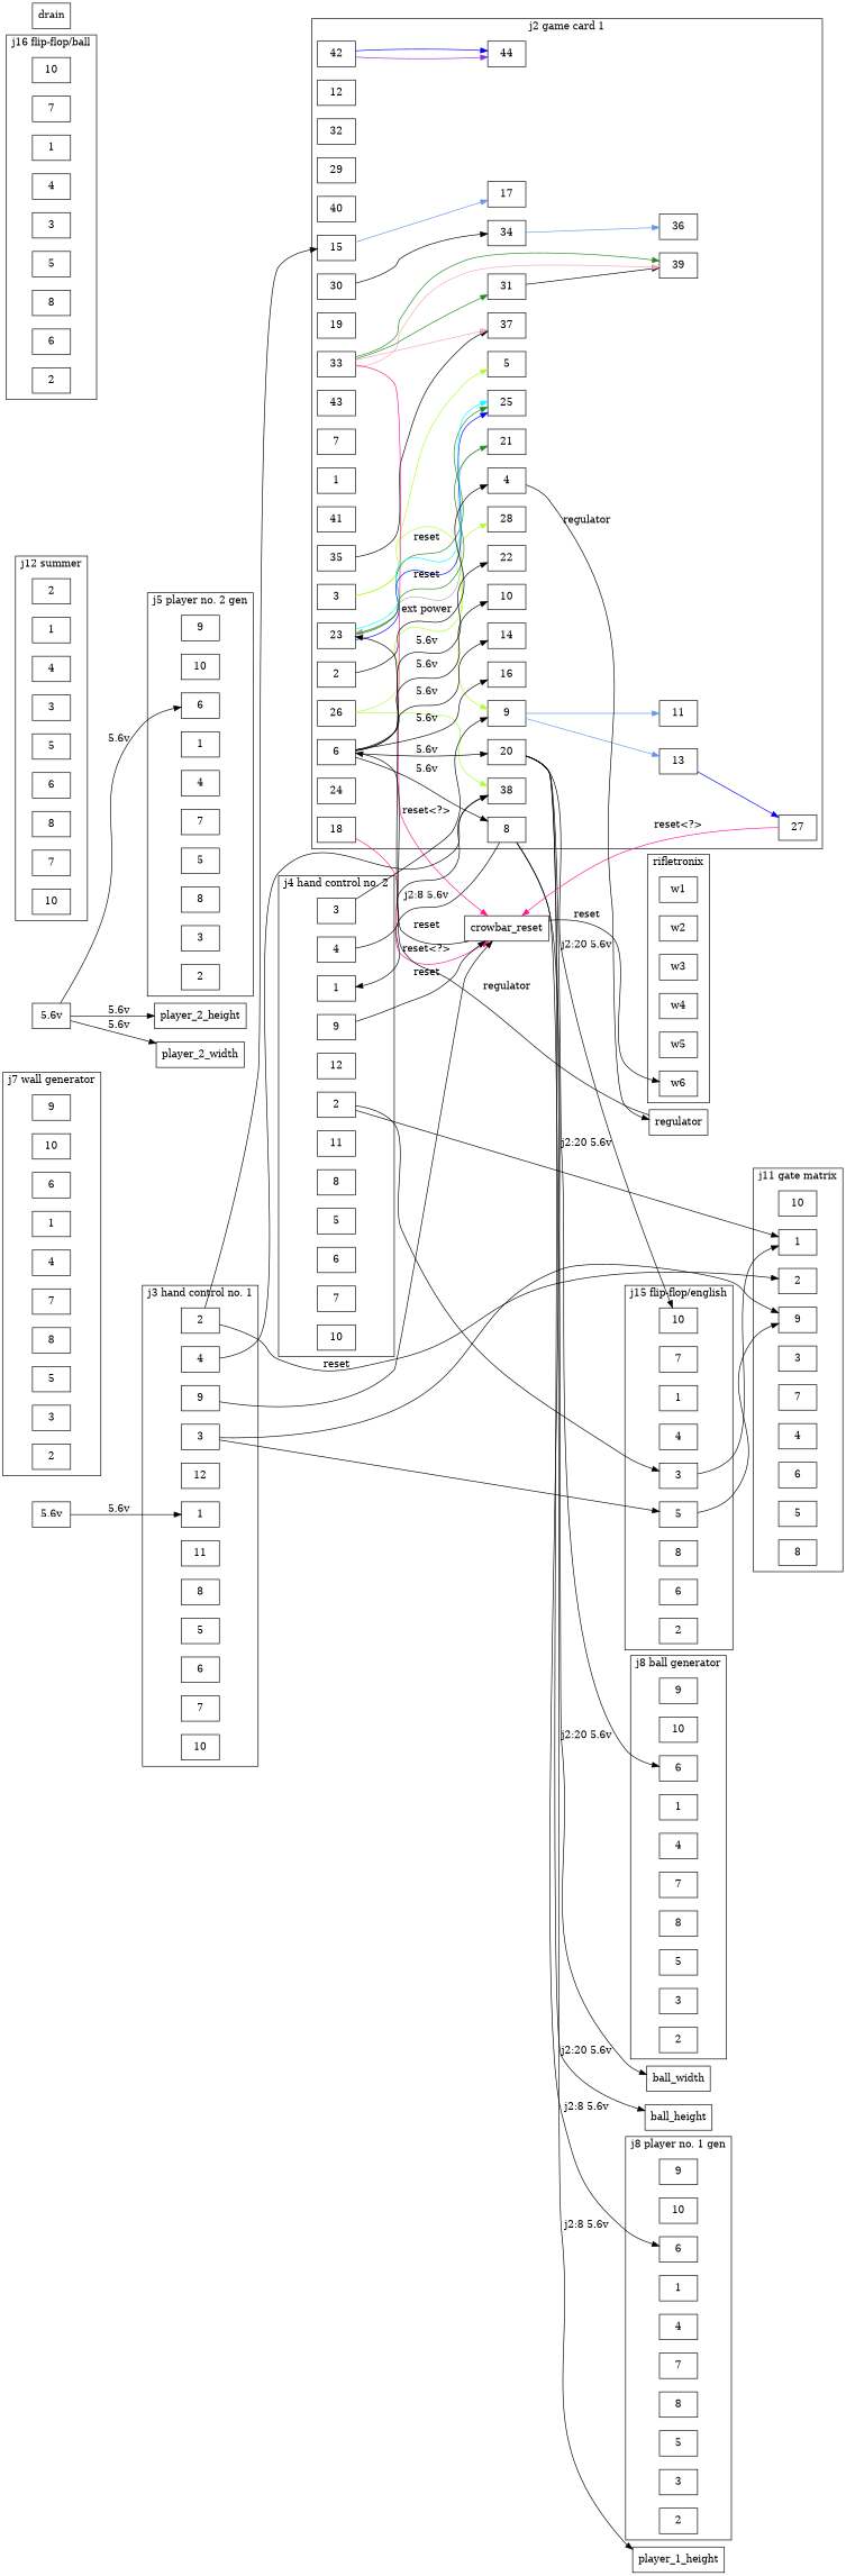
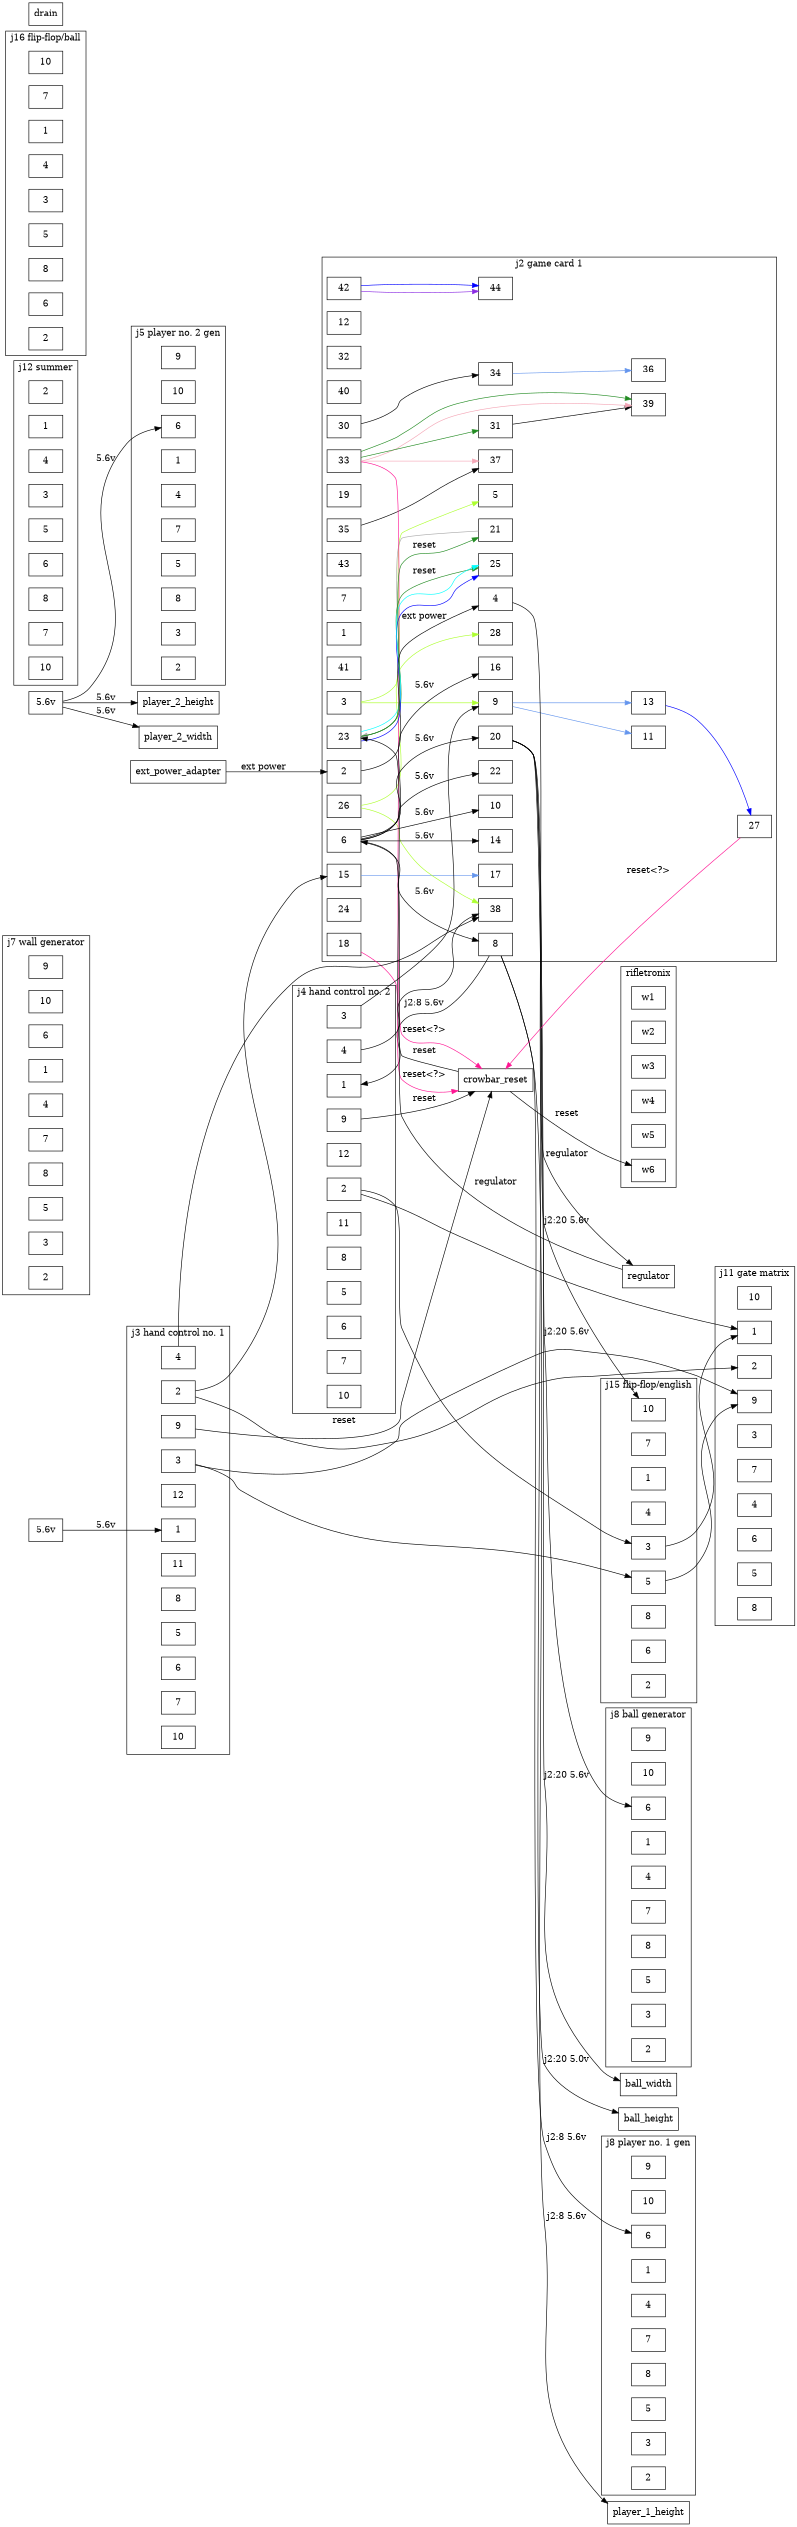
  digraph {
    rankdir=LR
    node [shape=record]
    n1 [label=9]
    n2 [label=38]
    n3 [label=28]
    n4 [label=42]
    n5 [label=12]
    n6 [label=16]
    n7 [label=44]
    n8 [label=34]
    n9 [label=32]
    n10 [label=20]
-   n11 [label=29]
    n12 [label=40]
    n13 [label=25]
    n14 [label=15]
    n15 [label=3]
    n16 [label=14]
    n17 [label=10]
    n18 [label=8]
    n19 [label=19]
    n20 [label=5]
    n21 [label=21]
    n22 [label=13]
    n23 [label=37]
    n24 [label=39]
    n25 [label=26]
    n26 [label=43]
    n27 [label=7]
    n28 [label=1]
    n29 [label=41]
    n30 [label=31]
    n31 [label=35]
    n32 [label=30]
    n33 [label=36]
    n34 [label=22]
    n35 [label=17]
    n36 [label=11]
    n37 [label=18]
    n38 [label=33]
    n39 [label=27]
    n40 [label=23]
    n41 [label=6]
    n42 [label=4]
    n43 [label=24]
    n44 [label=2]
    n45 [label=9]
    n46 [label=3]
    n47 [label=2]
    n48 [label=4]
    n49 [label=12]
    n50 [label=1]
    n51 [label=11]
    n52 [label=8]
    n53 [label=5]
    n54 [label=6]
    n55 [label=7]
    n56 [label=10]
    n57 [label=9]
    n58 [label=3]
    n59 [label=2]
    n60 [label=4]
    n61 [label=12]
    n62 [label=1]
    n63 [label=11]
    n64 [label=8]
    n65 [label=5]
    n66 [label=6]
    n67 [label=7]
    n68 [label=10]
    n69 [label=9]
    n70 [label=10]
    n71 [label=6]
    n72 [label=1]
    n73 [label=4]
    n74 [label=7]
    n75 [label=8]
    n76 [label=5]
    n77 [label=3]
    n78 [label=2]
    n79 [label=9]
    n80 [label=10]
    n81 [label=6]
    n82 [label=1]
    n83 [label=4]
    n84 [label=7]
    n85 [label=8]
    n86 [label=5]
    n87 [label=3]
    n88 [label=2]
    n89 [label=9]
    n90 [label=10]
    n91 [label=6]
    n92 [label=1]
    n93 [label=4]
    n94 [label=7]
    n95 [label=8]
    n96 [label=5]
    n97 [label=3]
    n98 [label=2]
    n99 [label=9]
    n100 [label=10]
    n101 [label=6]
    n102 [label=1]
    n103 [label=4]
    n104 [label=7]
    n105 [label=5]
    n106 [label=8]
    n107 [label=3]
    n108 [label=2]
    n109 [label=2]
    n110 [label=1]
    n111 [label=4]
    n112 [label=3]
    n113 [label=5]
    n114 [label=6]
    n115 [label=8]
    n116 [label=7]
    n117 [label=10]
    n118 [label=10]
    n119 [label=2]
    n120 [label=9]
    n121 [label=1]
    n122 [label=3]
    n123 [label=7]
    n124 [label=4]
    n125 [label=6]
    n126 [label=5]
    n127 [label=8]
    n128 [label=10]
    n129 [label=7]
    n130 [label=1]
    n131 [label=4]
    n132 [label=3]
    n133 [label=5]
    n134 [label=8]
    n135 [label=6]
    n136 [label=2]
    n137 [label=10]
    n138 [label=7]
    n139 [label=1]
    n140 [label=4]
    n141 [label=3]
    n142 [label=5]
    n143 [label=8]
    n144 [label=6]
    n145 [label=2]
    w1
    w2
    w3
    w4
    w5
    w6
    ball_width
    ball_height
    player_1_height
    crowbar_reset
    regulator
    n157 [label="5.6v"]
    n158 [label="5.6v"]
    player_2_width
    player_2_height
    drain
+   ext_power_adapter
    subgraph cluster_1 {
      label="j2 game card 1"
      n1
      n2
      n3
      n4
      n5
      n6
      n7
      n8
      n9
      n10
-     n11
      n12
      n13
      n14
      n15
      n16
      n17
      n18
      n19
      n20
      n21
      n22
      n23
      n24
      n25
      n26
      n27
      n28
      n29
      n30
      n31
      n32
      n33
      n34
      n35
      n36
      n37
      n38
      n39
      n40
      n41
      n42
      n43
      n44
    }
    subgraph cluster_2 {
      label="j3 hand control no. 1"
      n45
      n46
      n47
      n48
      n49
      n50
      n51
      n52
      n53
      n54
      n55
      n56
    }
    subgraph cluster_3 {
      label="j4 hand control no. 2"
      n57
      n58
      n59
      n60
      n61
      n62
      n63
      n64
      n65
      n66
      n67
      n68
    }
    subgraph cluster_4 {
      label="j8 ball generator"
      n69
      n70
      n71
      n72
      n73
      n74
      n75
      n76
      n77
      n78
    }
    subgraph cluster_5 {
      label="j7 wall generator"
      n79
      n80
      n81
      n82
      n83
      n84
      n85
      n86
      n87
      n88
    }
    subgraph cluster_6 {
      label="j8 player no. 1 gen"
      n89
      n90
      n91
      n92
      n93
      n94
      n95
      n96
      n97
      n98
    }
    subgraph cluster_7 {
      label="j5 player no. 2 gen"
      n99
      n100
      n101
      n102
      n103
      n104
      n105
      n106
      n107
      n108
    }
    subgraph cluster_8 {
      label="j12 summer"
      n109
      n110
      n111
      n112
      n113
      n114
      n115
      n116
      n117
    }
    subgraph cluster_9 {
      label="j11 gate matrix"
      n118
      n119
      n120
      n121
      n122
      n123
      n124
      n125
      n126
      n127
    }
    subgraph cluster_10 {
      label="j16 flip-flop/ball"
      n128
      n129
      n130
      n131
      n132
      n133
      n134
      n135
      n136
    }
    subgraph cluster_11 {
      label="j15 flip-flop/english"
      n137
      n138
      n139
      n140
      n141
      n142
      n143
      n144
      n145
    }
    subgraph cluster_12 {
      label=rifletronix
      w1
      w2
      w3
      w4
      w5
      w6
    }
    n1 -> n22 [color=cornflowerblue]
    n1 -> n36 [color=cornflowerblue]
    n4 -> n7 [color=blueviolet]
    n4 -> n7 [color=blue]
    n8 -> n33 [color=cornflowerblue]
    n10 -> n71 [label="j2:20 5.6v"]
    n10 -> n137 [label="j2:20 5.6v"]
    n10 -> ball_width [label="j2:20 5.6v"]
-   n10 -> ball_height [label="j2:20 5.6v"]
+   n10 -> ball_height [label="j2:20 5.0v"]
    n14 -> n35 [color=cornflowerblue]
    n15 -> n1 [color=greenyellow]
    n15 -> n20 [color=greenyellow]
    n18 -> n62 [label="j2:8 5.6v"]
    n18 -> n91 [label="j2:8 5.6v"]
    n18 -> player_1_height [label="j2:8 5.6v"]
    n21 -> n40 [color=darkgray]
    n22 -> n39 [color=blue]
    n25 -> n2 [color=greenyellow]
    n25 -> n3 [color=greenyellow]
    n30 -> n24
    n31 -> n23
    n32 -> n8
    n37 -> crowbar_reset [color=deeppink label="reset<?>"]
    n38 -> n23 [color="#f4a6b6"]
    n38 -> n24 [color="#f4a6b6"]
    n38 -> n24 [color=forestgreen]
    n38 -> n30 [color=forestgreen]
    n38 -> crowbar_reset [color=deeppink label="reset<?>"]
    n39 -> crowbar_reset [color=deeppink label="reset<?>"]
    n40 -> n13 [color=forestgreen label=reset]
    n40 -> n13 [color=blue]
    n40 -> n13 [color=aqua]
    n40 -> n21 [color=forestgreen label=reset]
    n41 -> n6 [label="5.6v"]
    n41 -> n10 [label="5.6v"]
    n41 -> n16 [label="5.6v"]
    n41 -> n17 [label="5.6v"]
    n41 -> n18 [label="5.6v"]
    n41 -> n34 [label="5.6v"]
    n42 -> regulator [label=regulator]
    n44 -> n42 [label="ext power"]
    n45 -> crowbar_reset [label=reset]
    n46 -> n120
    n46 -> n142
    n47 -> n14
    n47 -> n119
    n48 -> n2
    n57 -> crowbar_reset [label=reset]
    n58 -> n1
    n59 -> n121
    n59 -> n141
    n60 -> n2
    n141 -> n121
    n142 -> n120
    crowbar_reset -> n40 [label=reset]
    crowbar_reset -> w6 [label=reset]
    regulator -> n41 [label=regulator]
    n157 -> n50 [label="5.6v"]
    n158 -> n101 [label="5.6v"]
    n158 -> player_2_width [label="5.6v"]
    n158 -> player_2_height [label="5.6v"]
+   ext_power_adapter -> n44 [label="ext power"]
  }
